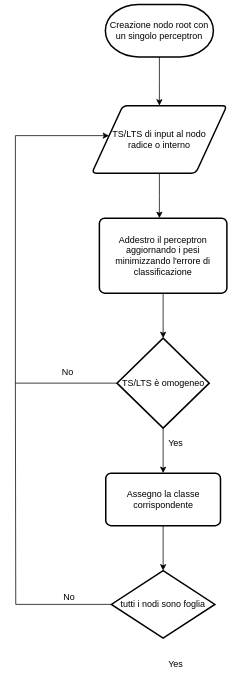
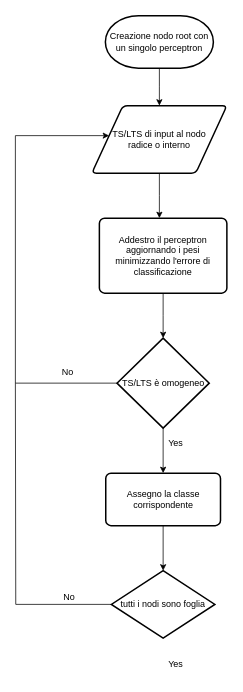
  <mxCell id="0" />
  <mxCell id="1" parent="0" />
  <mxCell id="2" style="edgeStyle=orthogonalEdgeStyle;rounded=0;orthogonalLoop=1;jettySize=auto;html=1;exitX=0.5;exitY=1;exitDx=0;exitDy=0;exitPerimeter=0;" edge="1" parent="1" source="3"><mxGeometry relative="1" as="geometry"><mxPoint x="212" y="140" as="targetPoint" /></mxGeometry></mxCell>
- <mxCell id="3" value="Creazione nodo root con un singolo perceptron" style="strokeWidth=2;html=1;shape=mxgraph.flowchart.terminator;whiteSpace=wrap;" vertex="1" parent="1"><mxGeometry x="140" y="5" width="144" height="70" as="geometry" /></mxCell>
+ <mxCell id="3" value="Creazione nodo root con un singolo perceptron" style="strokeWidth=2;html=1;shape=mxgraph.flowchart.terminator;whiteSpace=wrap;" vertex="1" parent="1"><mxGeometry x="140" y="20" width="144" height="70" as="geometry" /></mxCell>
  <mxCell id="4" style="edgeStyle=orthogonalEdgeStyle;rounded=0;orthogonalLoop=1;jettySize=auto;html=1;exitX=0.5;exitY=1;exitDx=0;exitDy=0;" edge="1" parent="1" source="5"><mxGeometry relative="1" as="geometry"><mxPoint x="212" y="290" as="targetPoint" /></mxGeometry></mxCell>
  <mxCell id="5" value="TS/LTS di input al nodo&lt;br&gt;radice o interno" style="shape=parallelogram;html=1;strokeWidth=2;perimeter=parallelogramPerimeter;whiteSpace=wrap;rounded=1;arcSize=12;size=0.23;" vertex="1" parent="1"><mxGeometry x="122" y="140" width="180" height="90" as="geometry" /></mxCell>
  <mxCell id="6" style="edgeStyle=orthogonalEdgeStyle;rounded=0;orthogonalLoop=1;jettySize=auto;html=1;exitX=0.5;exitY=1;exitDx=0;exitDy=0;" edge="1" parent="1" source="7"><mxGeometry relative="1" as="geometry"><mxPoint x="217" y="450" as="targetPoint" /></mxGeometry></mxCell>
  <mxCell id="7" value="Addestro il perceptron aggiornando i pesi minimizzando l'errore di classificazione" style="rounded=1;whiteSpace=wrap;html=1;absoluteArcSize=1;arcSize=14;strokeWidth=2;" vertex="1" parent="1"><mxGeometry x="132" y="290" width="170" height="100" as="geometry" /></mxCell>
  <mxCell id="8" style="edgeStyle=orthogonalEdgeStyle;rounded=0;orthogonalLoop=1;jettySize=auto;html=1;exitX=0.5;exitY=1;exitDx=0;exitDy=0;exitPerimeter=0;entryX=0.5;entryY=0;entryDx=0;entryDy=0;" edge="1" parent="1" source="10" target="14"><mxGeometry relative="1" as="geometry"><mxPoint x="217" y="660" as="targetPoint" /></mxGeometry></mxCell>
  <mxCell id="9" style="edgeStyle=orthogonalEdgeStyle;rounded=0;orthogonalLoop=1;jettySize=auto;html=1;exitX=0;exitY=0.5;exitDx=0;exitDy=0;exitPerimeter=0;" edge="1" parent="1" source="10" target="5"><mxGeometry relative="1" as="geometry"><mxPoint x="80" y="190" as="targetPoint" /><Array as="points"><mxPoint x="20" y="510" /><mxPoint x="20" y="180" /></Array></mxGeometry></mxCell>
  <mxCell id="10" value="TS/LTS è omogeneo" style="strokeWidth=2;html=1;shape=mxgraph.flowchart.decision;whiteSpace=wrap;" vertex="1" parent="1"><mxGeometry x="155.5" y="450" width="123" height="120" as="geometry" /></mxCell>
  <mxCell id="11" value="No" style="text;html=1;strokeColor=none;fillColor=none;align=center;verticalAlign=middle;whiteSpace=wrap;rounded=0;" vertex="1" parent="1"><mxGeometry x="60" y="480" width="60" height="30" as="geometry" /></mxCell>
  <mxCell id="12" value="Yes" style="text;html=1;strokeColor=none;fillColor=none;align=center;verticalAlign=middle;whiteSpace=wrap;rounded=0;" vertex="1" parent="1"><mxGeometry x="204" y="575" width="60" height="30" as="geometry" /></mxCell>
  <mxCell id="13" style="edgeStyle=orthogonalEdgeStyle;rounded=0;orthogonalLoop=1;jettySize=auto;html=1;exitX=0.5;exitY=1;exitDx=0;exitDy=0;entryX=0.5;entryY=0;entryDx=0;entryDy=0;entryPerimeter=0;" edge="1" parent="1" source="14" target="16"><mxGeometry relative="1" as="geometry" /></mxCell>
  <mxCell id="14" value="Assegno la classe corrispondente" style="rounded=1;whiteSpace=wrap;html=1;absoluteArcSize=1;arcSize=14;strokeWidth=2;" vertex="1" parent="1"><mxGeometry x="140.5" y="630" width="153" height="70" as="geometry" /></mxCell>
  <mxCell id="15" style="edgeStyle=orthogonalEdgeStyle;rounded=0;orthogonalLoop=1;jettySize=auto;html=1;exitX=0;exitY=0.5;exitDx=0;exitDy=0;exitPerimeter=0;endArrow=none;endFill=0;" edge="1" parent="1" source="16"><mxGeometry relative="1" as="geometry"><mxPoint x="20" y="510" as="targetPoint" /></mxGeometry></mxCell>
  <mxCell id="16" value="tutti i nodi sono foglia" style="strokeWidth=2;html=1;shape=mxgraph.flowchart.decision;whiteSpace=wrap;" vertex="1" parent="1"><mxGeometry x="148" y="760" width="138" height="90" as="geometry" /></mxCell>
  <mxCell id="17" value="Yes" style="text;html=1;strokeColor=none;fillColor=none;align=center;verticalAlign=middle;whiteSpace=wrap;rounded=0;" vertex="1" parent="1"><mxGeometry x="204" y="870" width="60" height="30" as="geometry" /></mxCell>
  <mxCell id="18" value="No" style="text;html=1;strokeColor=none;fillColor=none;align=center;verticalAlign=middle;whiteSpace=wrap;rounded=0;" vertex="1" parent="1"><mxGeometry x="62" y="780" width="60" height="30" as="geometry" /></mxCell>
